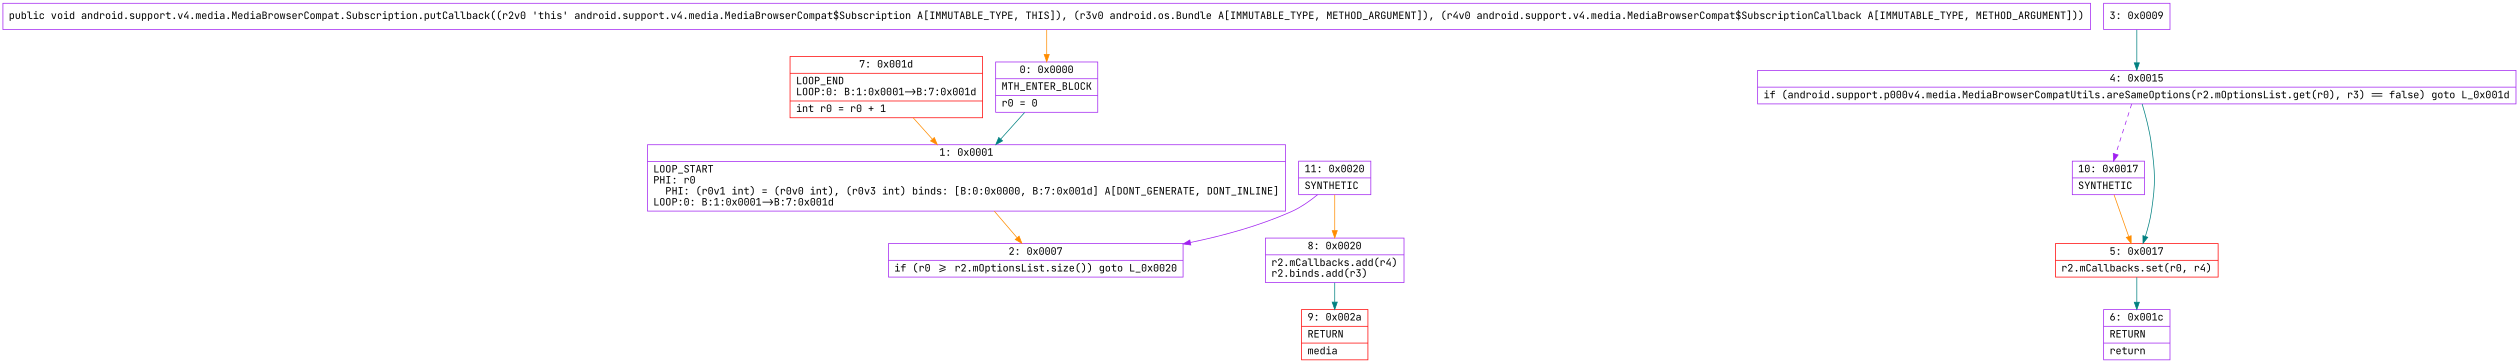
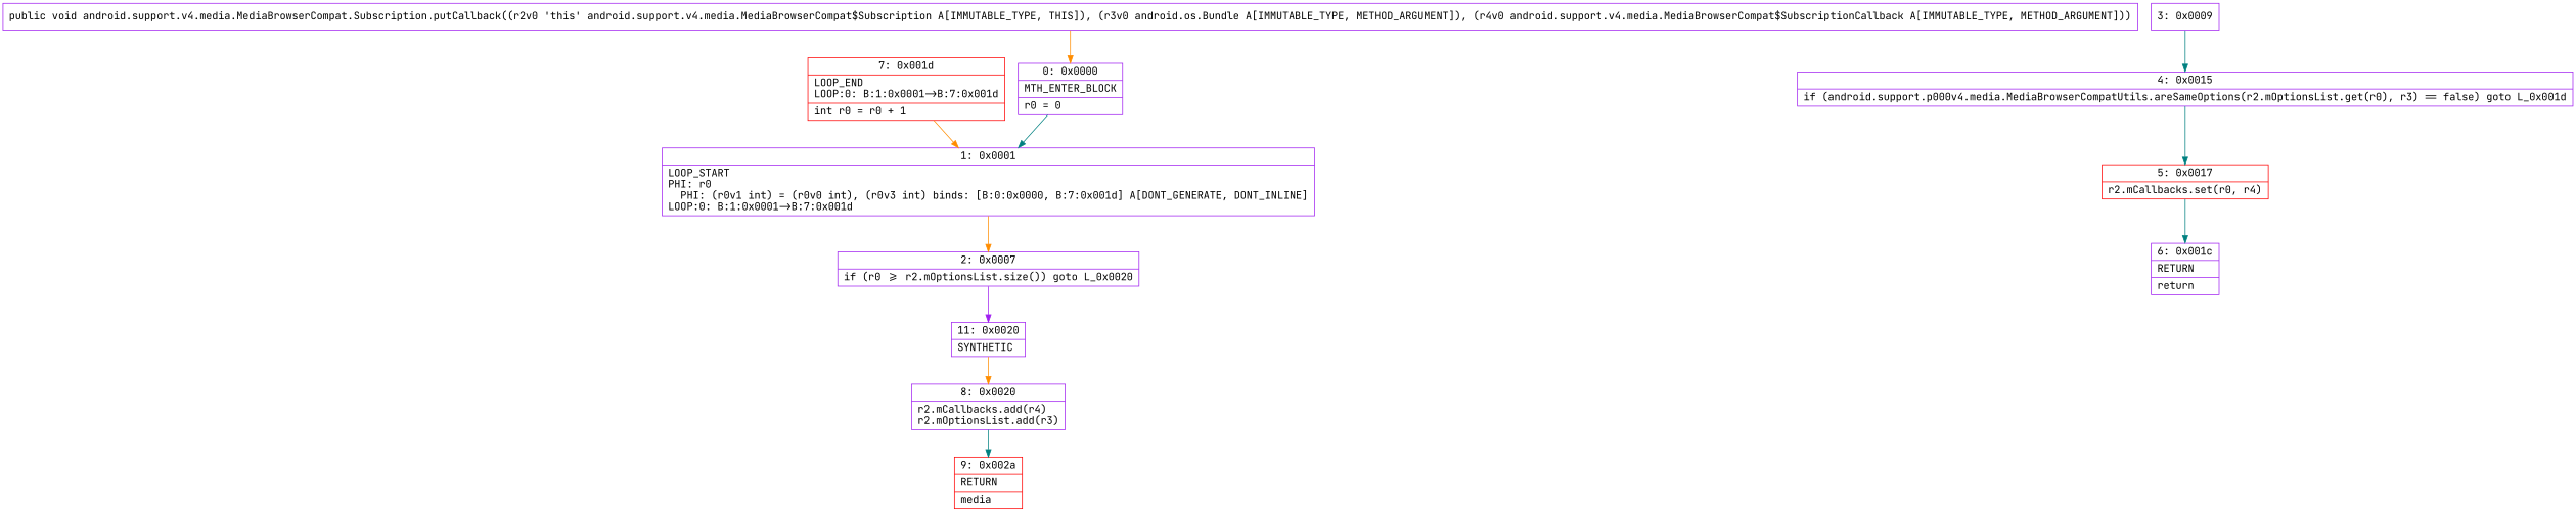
  digraph {
    fontname="JetBrains Mono"
    node [color=purple fontname="JetBrains Mono" shape=record]
    edge [color=teal fontname="JetBrains Mono"]
    n1 [label="{0\:\ 0x0000|MTH_ENTER_BLOCK\l|r0 = 0\l}"]
    n2 [label="{1\:\ 0x0001|LOOP_START\lPHI: r0 \l  PHI: (r0v1 int) = (r0v0 int), (r0v3 int) binds: [B:0:0x0000, B:7:0x001d] A[DONT_GENERATE, DONT_INLINE]\lLOOP:0: B:1:0x0001\-\>B:7:0x001d\l}"]
    n3 [label="{2\:\ 0x0007|if (r0 \>= r2.mOptionsList.size()) goto L_0x0020\l}"]
    n4 [label="{11\:\ 0x0020|SYNTHETIC\l}"]
    n5 [label="{3\:\ 0x0009}"]
    n6 [label="{4\:\ 0x0015|if (android.support.p000v4.media.MediaBrowserCompatUtils.areSameOptions(r2.mOptionsList.get(r0), r3) == false) goto L_0x001d\l}"]
-   n7 [label="{8\:\ 0x0020|r2.mCallbacks.add(r4)\lr2.binds.add(r3)\l}"]
-   n8 [label="{10\:\ 0x0017|SYNTHETIC\l}"]
+   n7 [label="{8\:\ 0x0020|r2.mCallbacks.add(r4)\lr2.mOptionsList.add(r3)\l}"]
    n9 [color=red label="{5\:\ 0x0017|r2.mCallbacks.set(r0, r4)\l}"]
    n10 [color=red label="{7\:\ 0x001d|LOOP_END\lLOOP:0: B:1:0x0001\-\>B:7:0x001d\l|int r0 = r0 + 1\l}"]
    n11 [label="{6\:\ 0x001c|RETURN\l|return\l}"]
    n12 [color=red label="{9\:\ 0x002a|RETURN\l|media\l}"]
    n13 [label="{public void android.support.v4.media.MediaBrowserCompat.Subscription.putCallback((r2v0 'this' android.support.v4.media.MediaBrowserCompat$Subscription A[IMMUTABLE_TYPE, THIS]), (r3v0 android.os.Bundle A[IMMUTABLE_TYPE, METHOD_ARGUMENT]), (r4v0 android.support.v4.media.MediaBrowserCompat$SubscriptionCallback A[IMMUTABLE_TYPE, METHOD_ARGUMENT])) }"]
    n1 -> n2
    n2 -> n3 [color=darkorange]
-   n4 -> n3 [color=purple]
+   n3 -> n4 [color=purple]
    n4 -> n7 [color=darkorange]
    n5 -> n6
-   n6 -> n8 [color=purple style=dashed]
    n6 -> n9
    n7 -> n12
-   n8 -> n9 [color=darkorange]
    n9 -> n11
    n10 -> n2 [color=darkorange]
    n13 -> n1 [color=darkorange]
  }
